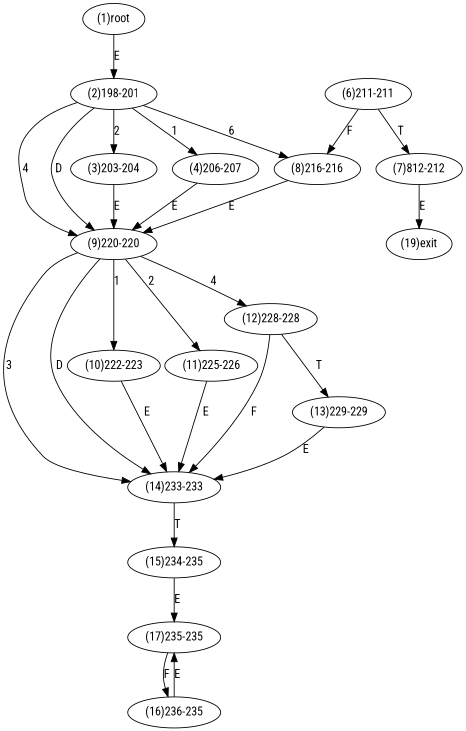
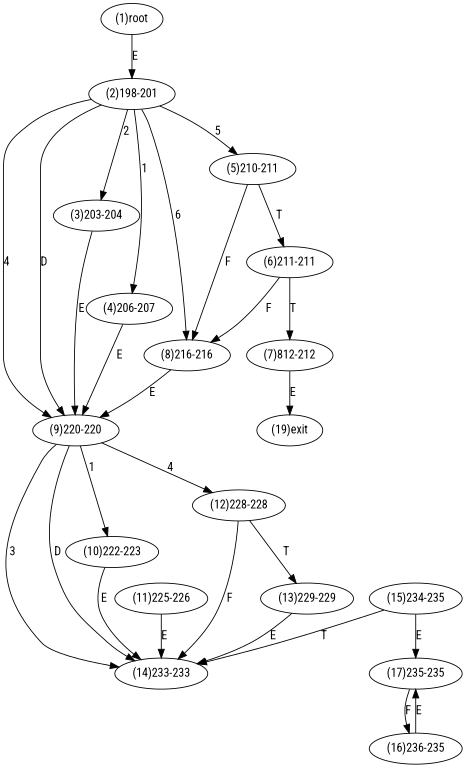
  digraph {
    fontname="Roboto Condensed"
    node [fontname="Roboto Condensed"]
    edge [fontname="Roboto Condensed"]
    n1 [label="(1)root"]
    n2 [label="(2)198-201"]
    n3 [label="(3)203-204"]
    n4 [label="(4)206-207"]
+   n5 [label="(5)210-211"]
    n6 [label="(8)216-216"]
    n7 [label="(9)220-220"]
    n8 [label="(6)211-211"]
    n9 [label="(10)222-223"]
    n10 [label="(11)225-226"]
    n11 [label="(12)228-228"]
    n12 [label="(14)233-233"]
    n13 [label="(7)812-212"]
    n14 [label="(19)exit"]
    n15 [label="(13)229-229"]
    n16 [label="(15)234-235"]
    n17 [label="(17)235-235"]
    n18 [label="(16)236-235"]
    n1 -> n2 [label=E]
    n2 -> n3 [label=2]
    n2 -> n4 [label=1]
+   n2 -> n5 [label=5]
    n2 -> n6 [label=6]
    n2 -> n7 [label=4]
    n2 -> n7 [label=D]
    n3 -> n7 [label=E]
    n4 -> n7 [label=E]
+   n5 -> n6 [label=F]
+   n5 -> n8 [label=T]
    n6 -> n7 [label=E]
    n7 -> n9 [label=1]
-   n7 -> n10 [label=2]
    n7 -> n11 [label=4]
    n7 -> n12 [label=3]
    n7 -> n12 [label=D]
    n8 -> n6 [label=F]
    n8 -> n13 [label=T]
    n9 -> n12 [label=E]
    n10 -> n12 [label=E]
    n11 -> n12 [label=F]
    n11 -> n15 [label=T]
-   n12 -> n16 [label=T]
+   n16 -> n12 [label=T]
    n13 -> n14 [label=E]
    n15 -> n12 [label=E]
    n16 -> n17 [label=E]
    n17 -> n18 [label=F]
    n18 -> n17 [label=E]
  }
